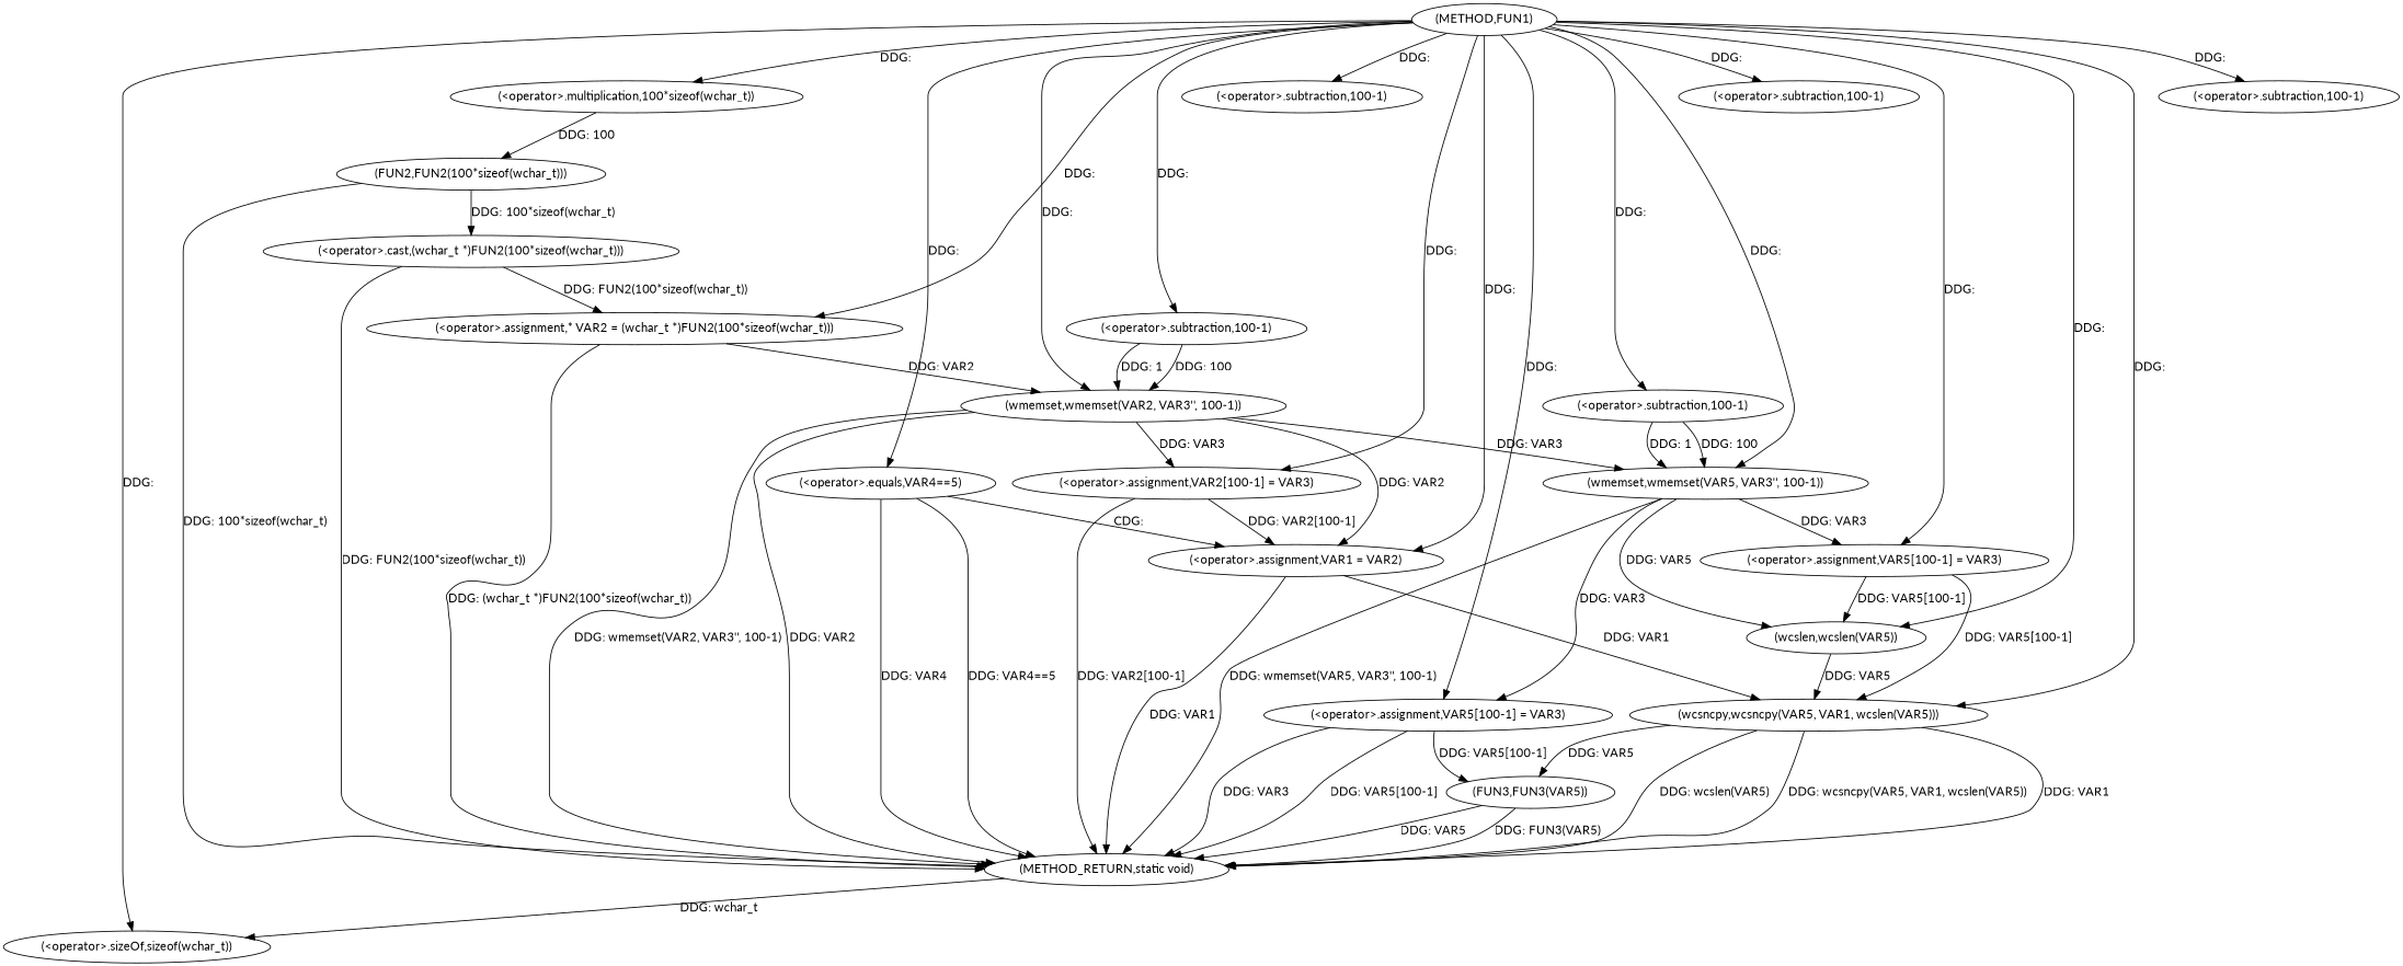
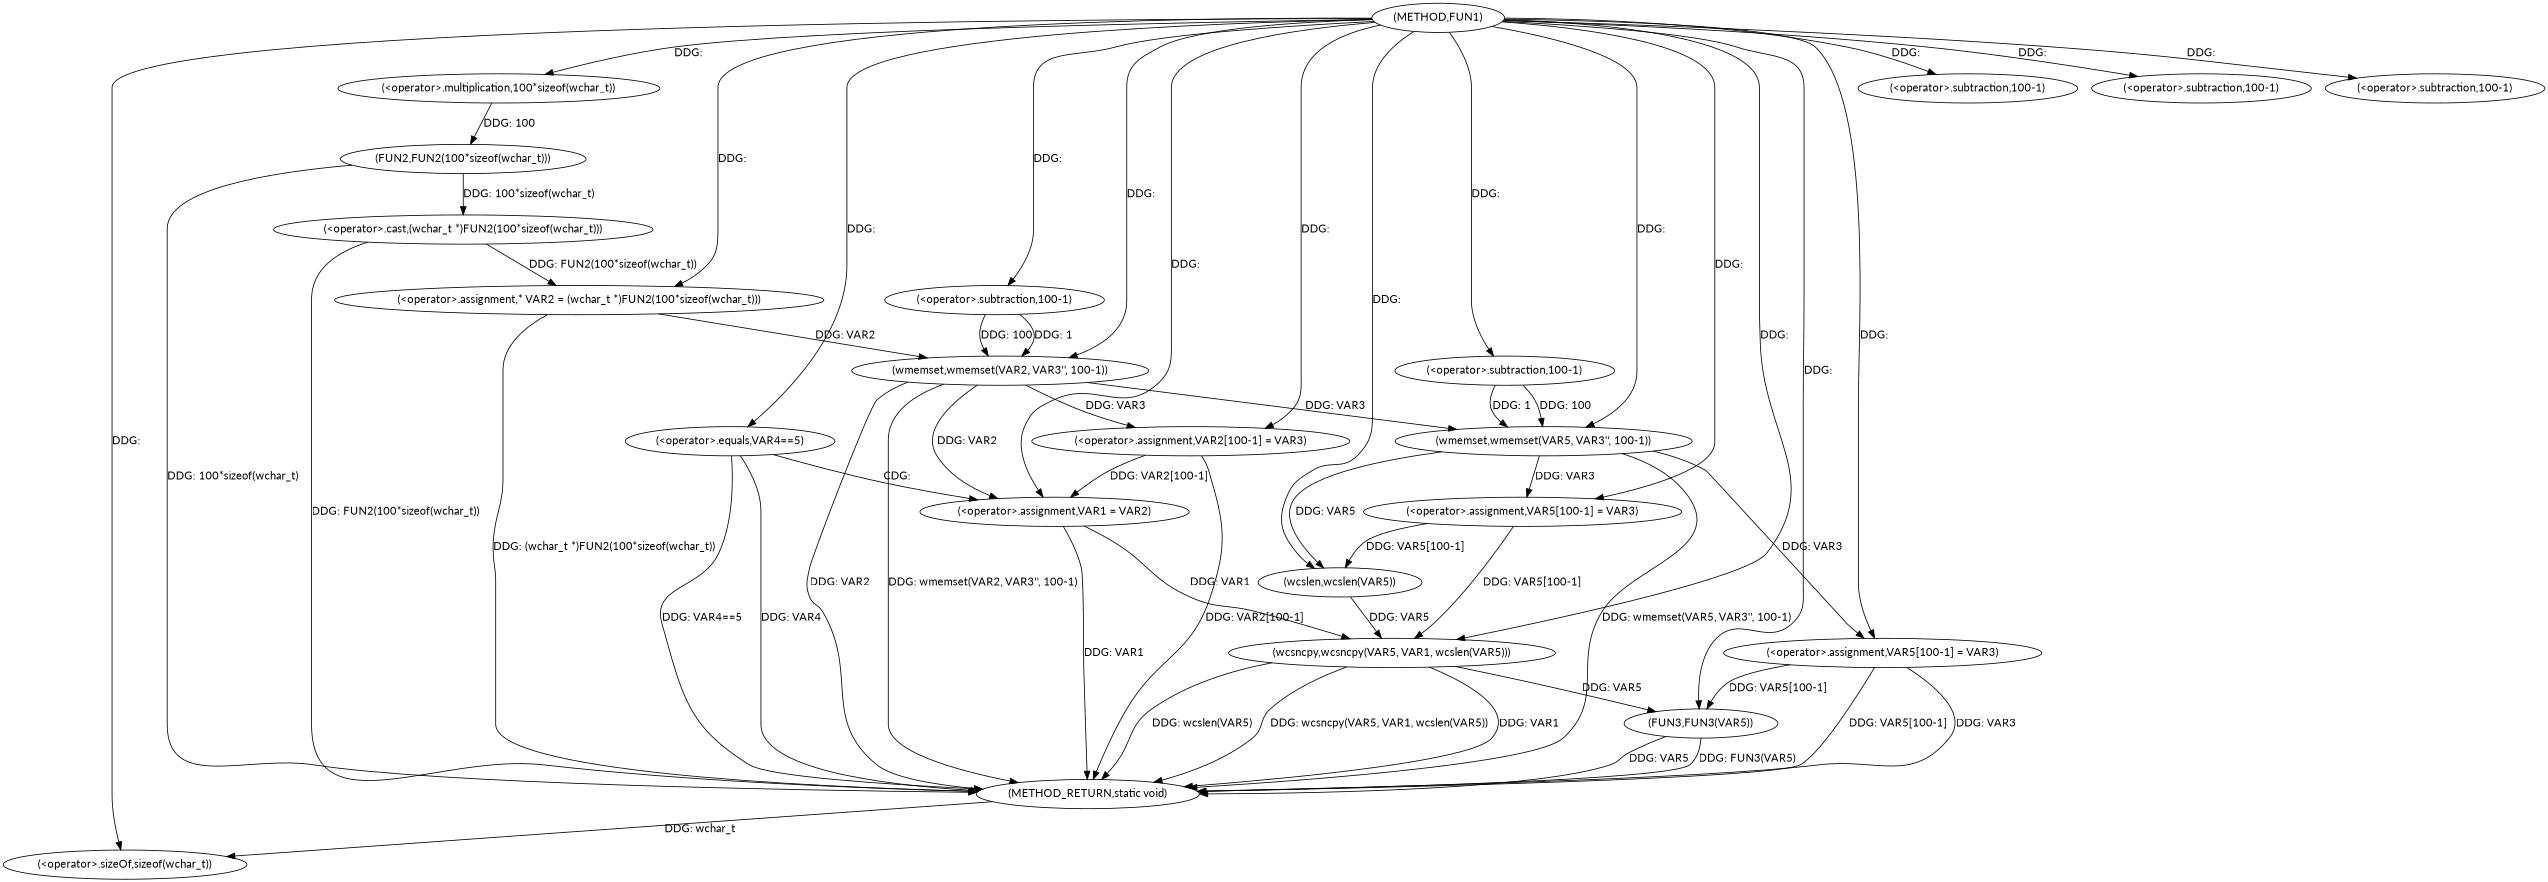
  digraph {
    fontname=Lato
    node [fontname=Lato]
    edge [fontname=Lato]
    n1 [label="(METHOD,FUN1)"]
    n2 [label="(<operator>.assignment,* VAR2 = (wchar_t *)FUN2(100*sizeof(wchar_t)))"]
    n3 [label="(<operator>.multiplication,100*sizeof(wchar_t))"]
    n4 [label="(<operator>.sizeOf,sizeof(wchar_t))"]
    n5 [label="(wmemset,wmemset(VAR2, VAR3'', 100-1))"]
    n6 [label="(<operator>.subtraction,100-1)"]
    n7 [label="(<operator>.assignment,VAR2[100-1] = VAR3)"]
    n8 [label="(<operator>.subtraction,100-1)"]
    n9 [label="(<operator>.equals,VAR4==5)"]
    n10 [label="(<operator>.assignment,VAR1 = VAR2)"]
    n11 [label="(wmemset,wmemset(VAR5, VAR3'', 100-1))"]
    n12 [label="(<operator>.subtraction,100-1)"]
    n13 [label="(<operator>.assignment,VAR5[100-1] = VAR3)"]
    n14 [label="(<operator>.subtraction,100-1)"]
    n15 [label="(wcsncpy,wcsncpy(VAR5, VAR1, wcslen(VAR5)))"]
    n16 [label="(wcslen,wcslen(VAR5))"]
    n17 [label="(<operator>.assignment,VAR5[100-1] = VAR3)"]
    n18 [label="(<operator>.subtraction,100-1)"]
    n19 [label="(FUN3,FUN3(VAR5))"]
    n20 [label="(METHOD_RETURN,static void)"]
    n21 [label="(FUN2,FUN2(100*sizeof(wchar_t)))"]
    n22 [label="(<operator>.cast,(wchar_t *)FUN2(100*sizeof(wchar_t)))"]
    n1 -> n2 [label="DDG: "]
    n1 -> n3 [label="DDG: "]
    n1 -> n4 [label="DDG: "]
    n1 -> n5 [label="DDG: "]
    n1 -> n6 [label="DDG: "]
    n1 -> n7 [label="DDG: "]
    n1 -> n8 [label="DDG: "]
    n1 -> n9 [label="DDG: "]
    n1 -> n10 [label="DDG: "]
    n1 -> n11 [label="DDG: "]
    n1 -> n12 [label="DDG: "]
    n1 -> n13 [label="DDG: "]
    n1 -> n14 [label="DDG: "]
    n1 -> n15 [label="DDG: "]
    n1 -> n16 [label="DDG: "]
    n1 -> n17 [label="DDG: "]
    n1 -> n18 [label="DDG: "]
+   n1 -> n19 [label="DDG: "]
    n2 -> n5 [label="DDG: VAR2"]
    n2 -> n20 [label="DDG: (wchar_t *)FUN2(100*sizeof(wchar_t))"]
    n3 -> n21 [label="DDG: 100"]
    n5 -> n7 [label="DDG: VAR3"]
    n5 -> n10 [label="DDG: VAR2"]
    n5 -> n11 [label="DDG: VAR3"]
    n5 -> n20 [label="DDG: VAR2"]
    n5 -> n20 [label="DDG: wmemset(VAR2, VAR3'', 100-1)"]
    n6 -> n5 [label="DDG: 100"]
    n6 -> n5 [label="DDG: 1"]
    n7 -> n10 [label="DDG: VAR2[100-1]"]
    n7 -> n20 [label="DDG: VAR2[100-1]"]
    n9 -> n10 [label="CDG: "]
    n9 -> n20 [label="DDG: VAR4==5"]
    n9 -> n20 [label="DDG: VAR4"]
    n10 -> n15 [label="DDG: VAR1"]
    n10 -> n20 [label="DDG: VAR1"]
    n11 -> n13 [label="DDG: VAR3"]
    n11 -> n16 [label="DDG: VAR5"]
    n11 -> n17 [label="DDG: VAR3"]
    n11 -> n20 [label="DDG: wmemset(VAR5, VAR3'', 100-1)"]
    n12 -> n11 [label="DDG: 100"]
    n12 -> n11 [label="DDG: 1"]
    n13 -> n15 [label="DDG: VAR5[100-1]"]
    n13 -> n16 [label="DDG: VAR5[100-1]"]
    n15 -> n19 [label="DDG: VAR5"]
    n15 -> n20 [label="DDG: VAR1"]
    n15 -> n20 [label="DDG: wcslen(VAR5)"]
    n15 -> n20 [label="DDG: wcsncpy(VAR5, VAR1, wcslen(VAR5))"]
    n16 -> n15 [label="DDG: VAR5"]
    n17 -> n19 [label="DDG: VAR5[100-1]"]
    n17 -> n20 [label="DDG: VAR5[100-1]"]
    n17 -> n20 [label="DDG: VAR3"]
    n19 -> n20 [label="DDG: VAR5"]
    n19 -> n20 [label="DDG: FUN3(VAR5)"]
    n20 -> n4 [label="DDG: wchar_t"]
    n21 -> n20 [label="DDG: 100*sizeof(wchar_t)"]
    n21 -> n22 [label="DDG: 100*sizeof(wchar_t)"]
    n22 -> n2 [label="DDG: FUN2(100*sizeof(wchar_t))"]
    n22 -> n20 [label="DDG: FUN2(100*sizeof(wchar_t))"]
  }
